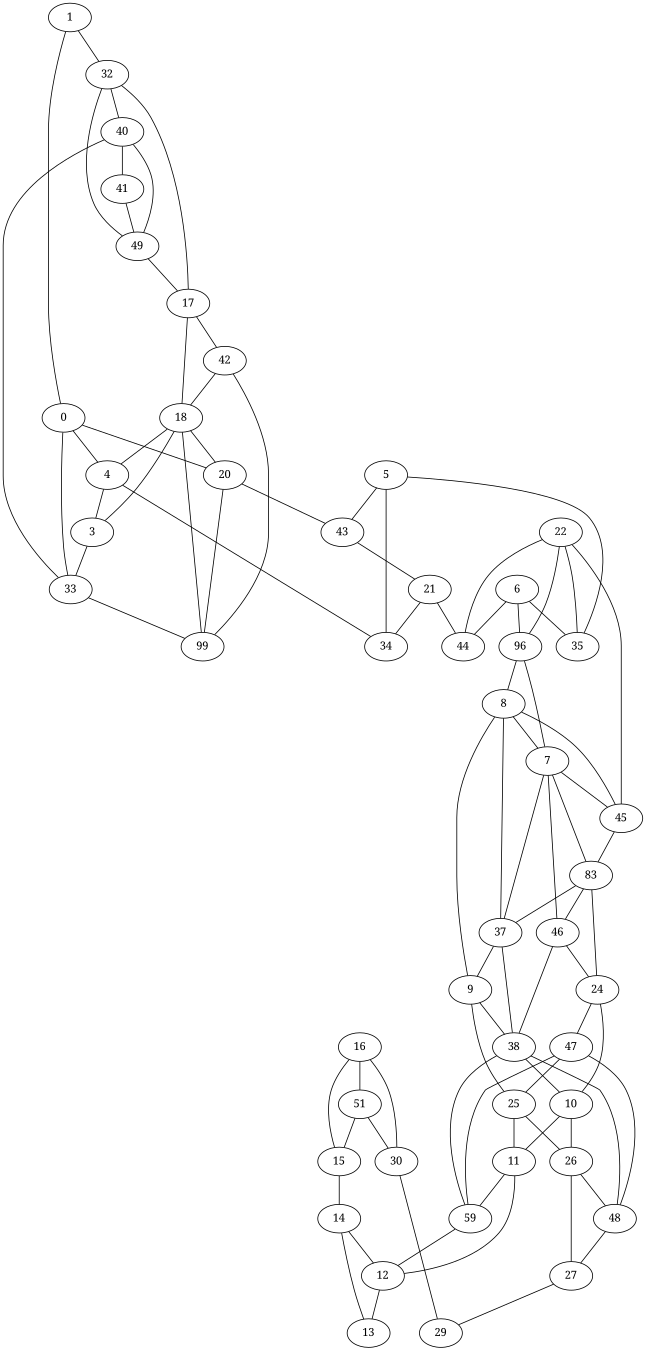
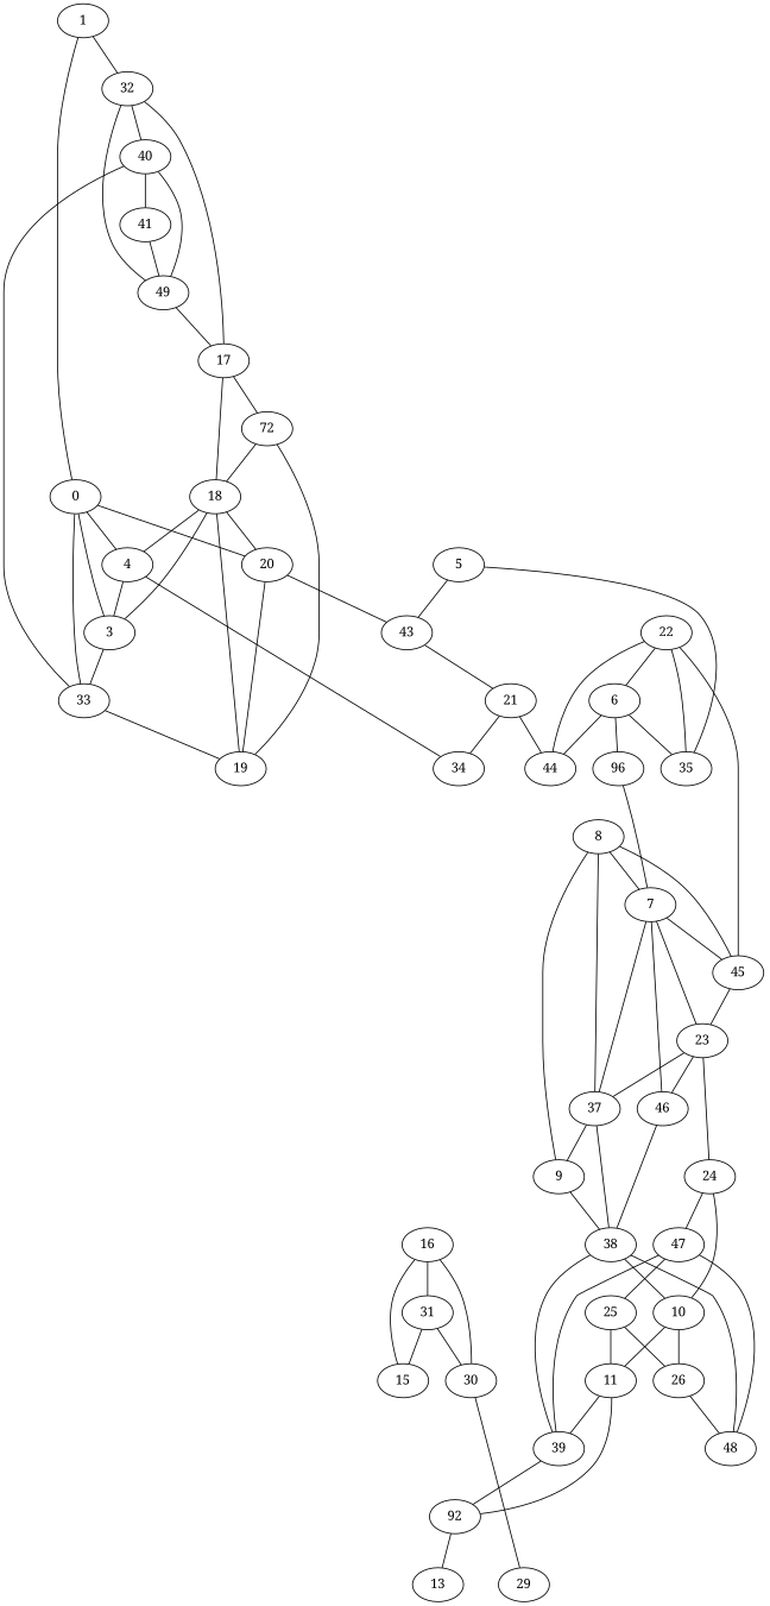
  graph {
    fontname="Noto Serif"
    node [aaLength=5 fontname="Noto Serif" sequence=GIFSA type=0]
    edge [distance0=3.0 fontname="Noto Serif" frequency=1 type0=2]
    1 [aaLength=15 sequence=NEKGLRQIIRHNIDK]
    n2 [label=0 sequence=GSTGE]
    32 [type=1]
    3 [sequence=ENFML]
    4 [aaLength=17 sequence=STEEKKEIFRIAKDEAK]
    20 [aaLength=17 sequence=STEEKKEIFRIAKDEAK]
    40 [type=1]
    33 [aaLength=4 sequence=GLYV type=1]
    34 [sequence=ALIAQ type=1]
    43 [sequence=ALIAQ type=1]
-   19 [sequence=ENFML label=99]
+   19 [sequence=ENFML]
    41 [type=1]
    21 [aaLength=16 sequence=NLKEAVELGKYATELG]
    5 [aaLength=16 sequence=NLKEAVELGKYATELG]
    35 [sequence=CLSAV type=1]
    44 [aaLength=3 sequence=CLS type=1]
    6 [aaLength=17 sequence=SFPEIKHYYDTIIAETG]
    n18 [label=96 sequence=MIVYS type=1]
    8 [aaLength=10 sequence=GIEQFGELYK]
    7 [aaLength=6 sequence=IPFLTG]
    9 [aaLength=12 sequence=DFYLLERLKKAY]
    37 [aaLength=6 sequence=VLGVKF type=1]
    45 [sequence=MIVYS type=1]
-   23 [aaLength=10 sequence=GIEQFGELYK label=83]
+   23 [aaLength=10 sequence=GIEQFGELYK]
    24 [aaLength=12 sequence=DFYLLERLKKAY]
    46 [aaLength=6 sequence=VLGVKF type=1]
    25 [aaLength=3 sequence=FDE]
    38 [aaLength=4 sequence=LIWA type=1]
    11 [aaLength=8 sequence=MMLPAASL]
    26 [aaLength=8 sequence=MMLPAASL]
    10 [aaLength=3 sequence=FDE]
-   39 [aaLength=4 sequence=GAIG type=1 label=59]
+   39 [aaLength=4 sequence=GAIG type=1]
    48 [aaLength=4 sequence=GAIG type=1]
-   12 [aaLength=6 sequence=TFNVNG]
-   27 [aaLength=6 sequence=TFNVNG]
+   12 [aaLength=6 sequence=TFNVNG label=92]
    13 [aaLength=14 sequence=NGVRARQIFELTKA]
-   14 [aaLength=23 sequence=KLKEALEIQHVTNDLIEGILANG]
    15 [aaLength=13 sequence=GLYLTIKELLKLE]
    16 [aaLength=16 sequence=TAEQVAKAKDLKAKFL]
    30 [aaLength=13 sequence=GLYLTIKELLKLE]
-   31 [aaLength=16 sequence=TAEQVAKAKDLKAKFL label=51]
+   31 [aaLength=16 sequence=TAEQVAKAKDLKAKFL]
    29 [aaLength=23 sequence=KLKEALEIQHVTNDLIEGILANG]
    17 [aaLength=15 sequence=NEKGLRQIIRHNIDK]
    18 [sequence=GSTGE]
-   42 [aaLength=4 sequence=GLYV type=1]
+   42 [aaLength=4 sequence=GLYV type=1 label=72]
    22 [aaLength=17 sequence=SFPEIKHYYDTIIAETG]
    47 [aaLength=4 sequence=LIWA type=1]
    49 [type=1]
    1 -- n2 [distance0=26.10418 type0=1]
    1 -- 32 [distance0=29.63236 type0=3]
+   n2 -- 3 [distance0=9.667199 distance1=0.0 frequency=2 type0=1 type1=5]
    n2 -- 4 [distance0=10.77858]
    n2 -- 20 [distance0=13.19973 type0=3]
    32 -- 40 [distance0=0.0 distance1=0.0 frequency=2 type0=1 type1=5]
    3 -- 33 [distance0=10.8052 type0=3]
    4 -- 3 [distance0=11.74253 type0=3]
    4 -- 34 [type0=4]
    20 -- 43 [type0=4]
    20 -- 19 [distance0=11.83569 type0=3]
    40 -- 33 [distance0=30.0 type0=4]
    40 -- 41 [distance0=0.0]
    33 -- n2 [distance0=1.0 type0=4]
    33 -- 19 [distance0=10.78606]
    43 -- 21 [distance0=14.16577 distance1=4.0 frequency=2 type1=4]
    41 -- 49 [distance0=0.0 distance1=0.0 frequency=2 type0=3 type1=5]
    21 -- 34 [distance0=14.16577]
    21 -- 44 [distance0=2.0 type0=4]
-   5 -- 34 [distance0=14.21169]
    5 -- 43 [distance0=14.21169 type0=3]
    5 -- 35 [distance0=2.0 type0=4]
    6 -- 35 [distance0=20.73322 type0=1]
    6 -- 44 [distance0=20.73322]
    6 -- n18 [distance0=25.43357 distance1=2.0 frequency=2 type0=3 type1=4]
-   n18 -- 8 [distance0=24.78399 type0=3]
    8 -- 7 [distance0=20.14648 type0=1]
    8 -- 9 [distance0=24.11387]
    8 -- 37 [distance0=24.23316 distance1=3.0 frequency=2 type0=3 type1=4]
    7 -- n18 [distance0=8.682394 type0=1]
    7 -- 45 [distance0=8.682394]
-   9 -- 25 [distance0=20.23295]
    9 -- 38 [type0=4]
    37 -- 7 [distance0=23.11675]
    37 -- 9 [type0=4]
    37 -- 38 [distance0=24.0 type0=3]
    45 -- 8 [distance0=24.78399 type0=3]
    45 -- 23 [distance0=9.0 type0=4]
    23 -- 7 [distance0=18.15723 type0=1]
    23 -- 37 [distance0=24.79206 type0=3]
    23 -- 24 [distance0=24.15983]
    23 -- 46 [type0=4]
    24 -- 10 [distance0=20.25927]
    24 -- 47 [type0=4]
    46 -- 7 [distance0=23.11675]
-   46 -- 24 [type0=4]
    46 -- 38 [distance0=24.0 type0=3]
    25 -- 11 [distance0=9.260777]
    25 -- 26 [distance0=7.460494 distance1=0.0 frequency=2 type0=1 type1=5]
    38 -- 10 [distance0=1.0 type0=4]
    38 -- 39 [distance0=19.0]
    11 -- 39 [type0=4]
    26 -- 48 [type0=4]
    10 -- 11 [distance0=7.459737 distance1=0.0 frequency=2 type0=1 type1=5]
    10 -- 26 [distance0=9.16717]
    39 -- 12 [distance0=1.0 type0=4]
    48 -- 38 [distance0=19.0]
-   48 -- 27 [distance0=1.0 type0=4]
    12 -- 11 [distance0=19.29575]
    12 -- 13 [distance0=12.25556 distance1=0.0 frequency=2 type0=1 type1=5]
-   27 -- 26 [distance0=19.43475 type0=3]
-   27 -- 29 [distance0=19.25853]
-   14 -- 12 [distance0=19.33561]
-   14 -- 13 [distance0=18.09708 type0=1]
-   15 -- 14 [distance0=24.19147 type0=1]
    16 -- 15 [distance0=28.72158 type0=1]
    16 -- 30 [distance0=50.45356 type0=3]
    16 -- 31 [distance0=48.12364]
    30 -- 29 [distance0=24.10013 type0=1]
    31 -- 15 [distance0=50.35736 type0=3]
    31 -- 30 [distance0=28.69257 type0=1]
    17 -- 32 [distance0=29.66167 type0=3]
    17 -- 18 [distance0=26.10647 type0=1]
    17 -- 42 [distance0=4.0 type0=4]
    18 -- 3 [distance0=10.8052 type0=3]
    18 -- 4 [distance0=13.05507 type0=3]
    18 -- 20 [distance0=10.69786]
    18 -- 19 [distance0=9.75024 distance1=0.0 frequency=2 type0=1 type1=5]
    42 -- 19 [distance0=10.78606]
    42 -- 18 [distance0=1.0 type0=4]
    22 -- 35 [distance0=20.70567 type0=1]
    22 -- 44 [distance0=20.70567]
-   22 -- n18 [distance0=25.41111 type0=3]
+   22 -- 6 [distance0=25.41111 type0=3]
    22 -- 45 [distance0=2.0 type0=4]
    47 -- 25 [distance0=1.0 type0=4]
    47 -- 39 [distance0=19.0]
    47 -- 48 [distance0=19.0 type0=3]
    49 -- 32 [distance0=0.0 type0=1]
    49 -- 40 [distance0=0.0]
    49 -- 17 [distance0=11.0 type0=4]
  }
